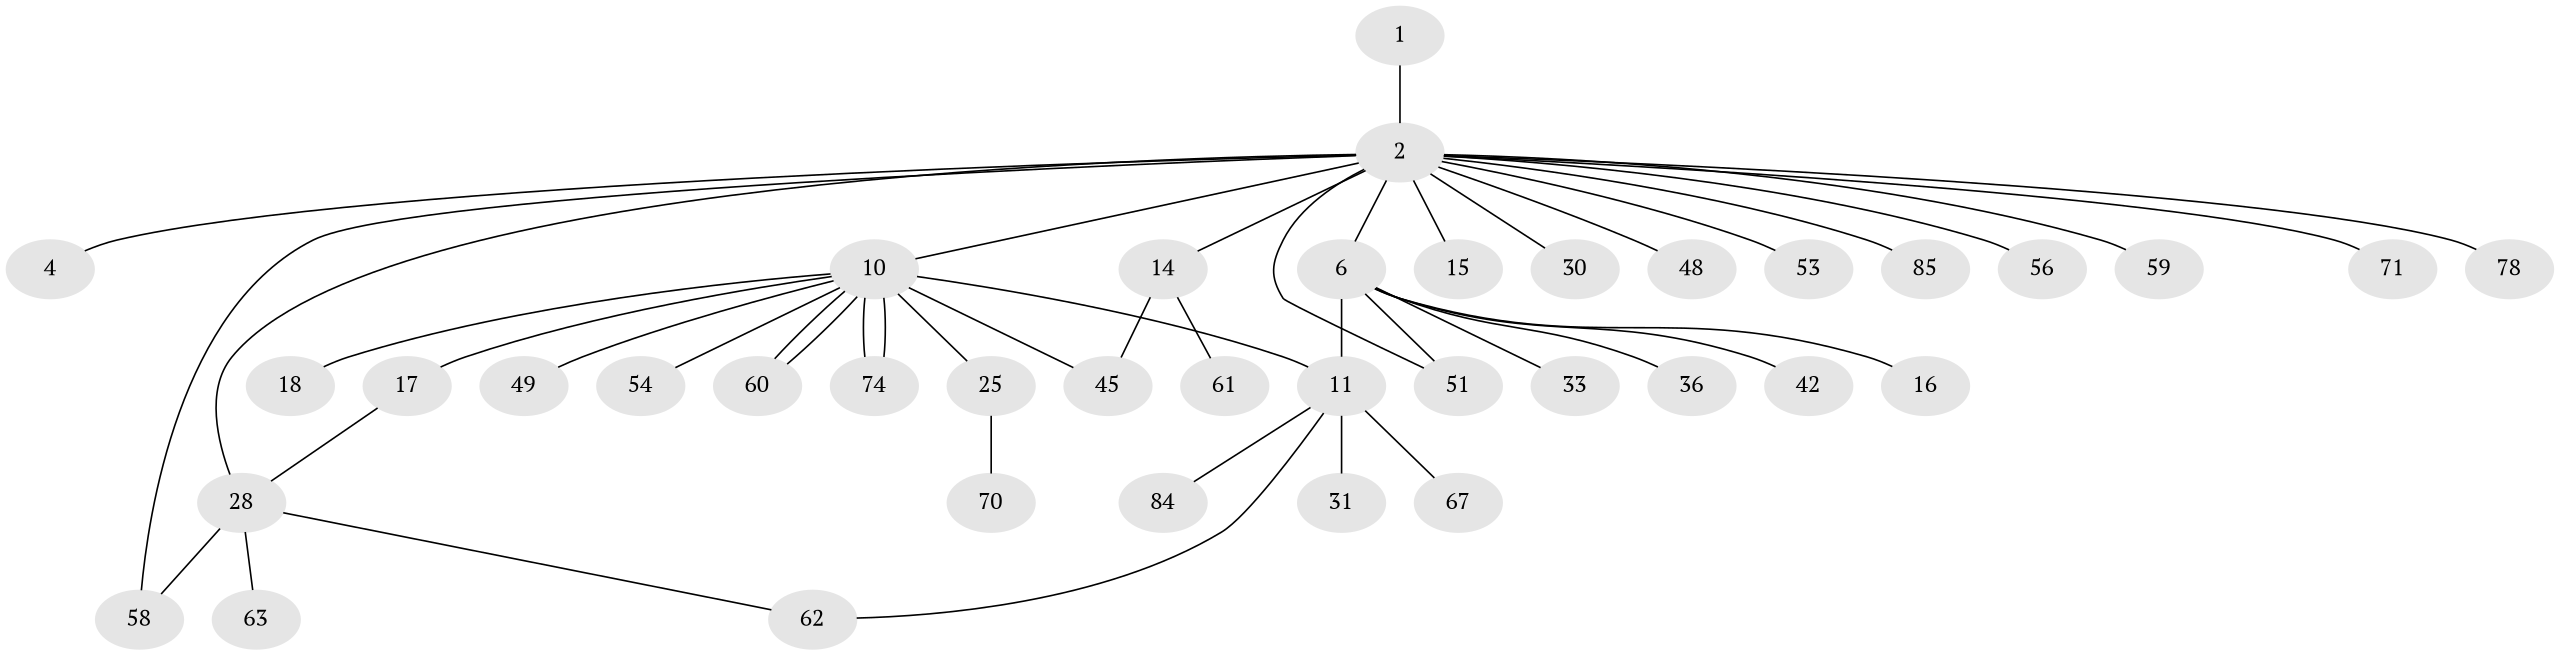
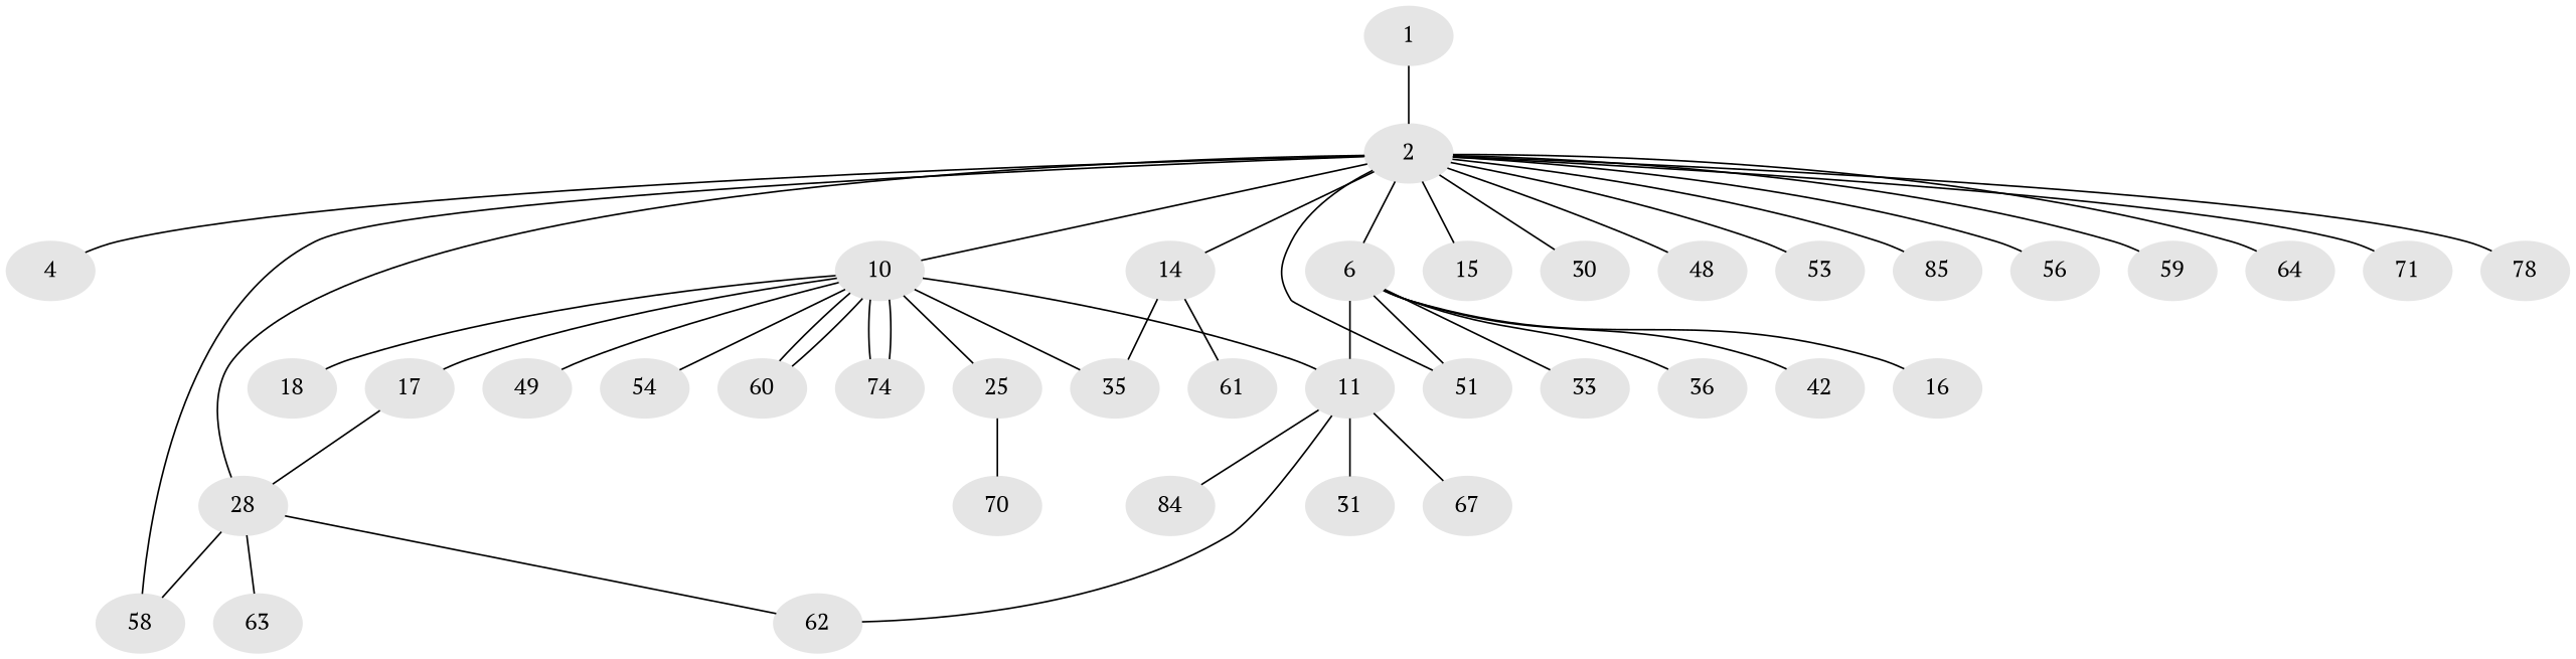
  graph {
    fontname="PT Serif"
    node [color=gray90 fontname="PT Serif" style=filled]
    edge [fontname="PT Serif"]
    2 [super="+8+52+26+3+5+76+13+7+66+75"]
    4
    6 [super="+9+27+12"]
    10 [super="+69+24+73+20+47"]
    14 [super="+68"]
    15
    28 [super="+34+37+79+80"]
    30
    48
    51 [super="+57"]
    53
    n12 [label=85]
    56
    58
    59
+   64
    71
    78
    1
    11 [super="+65+19"]
    16
    33
    36
    42
    17
    18
    25 [super="+50"]
    n28 [label=49]
-   45
+   45 [label=35]
    54
    60
    74
    61
    62
    63
    31 [super="+46"]
    67
    n38 [label=84]
    70
    2 -- 4
    2 -- 6 [weight=3]
    2 -- 10
    2 -- 14
    2 -- 15
    2 -- 28 [weight=2]
    2 -- 30
    2 -- 48
    2 -- 51
    2 -- 53
    2 -- n12
    2 -- 56
    2 -- 58
    2 -- 59
+   2 -- 64
    2 -- 71
    2 -- 78
    6 -- 51
    6 -- 11 [weight=3]
    6 -- 16
    6 -- 33
    6 -- 36
    6 -- 42
    10 -- 11 [weight=2]
    10 -- 17
    10 -- 18
    10 -- 25
    10 -- n28
    10 -- 45
    10 -- 54
    10 -- 60
    10 -- 60
    10 -- 74
    10 -- 74
    14 -- 45
    14 -- 61
    28 -- 58
    28 -- 62
    28 -- 63
    1 -- 2
    11 -- 62
    11 -- 31
    11 -- 67
    11 -- n38
    17 -- 28
    25 -- 70
  }
